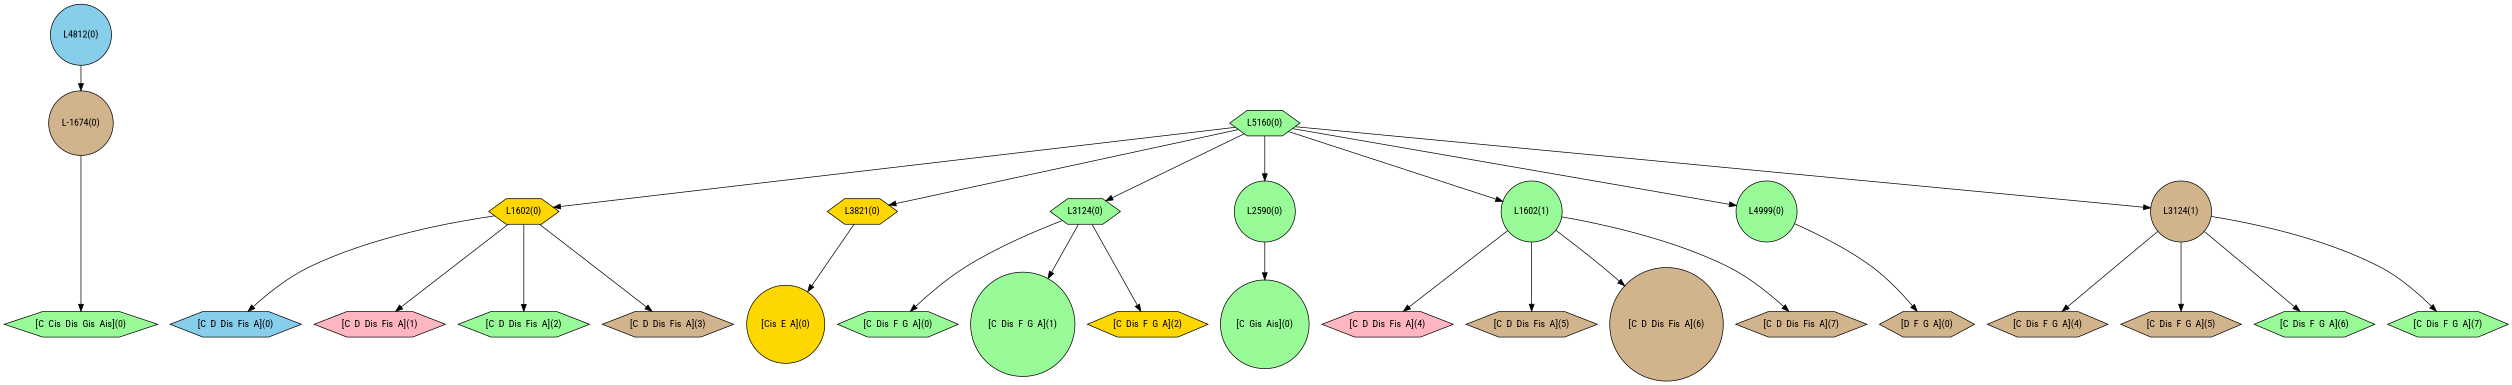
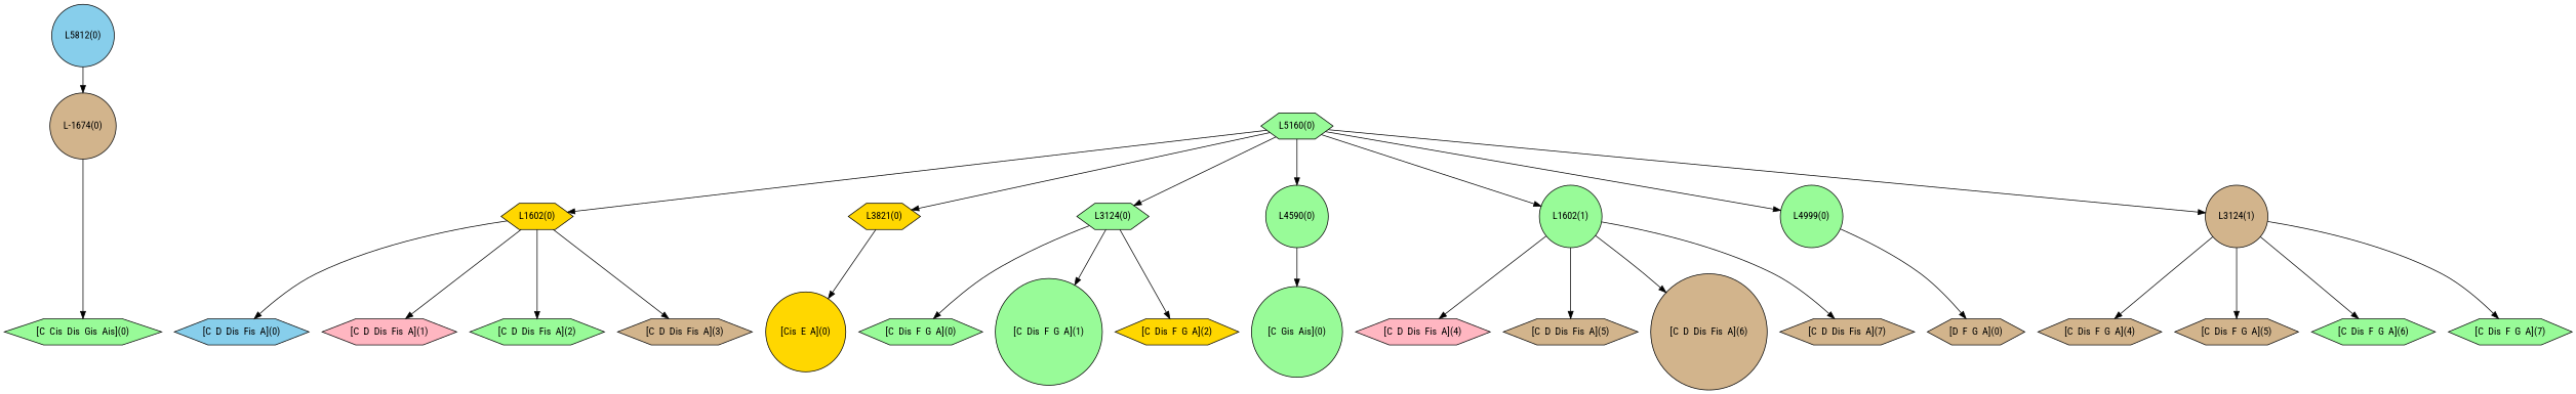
  digraph {
    fontname="Roboto Condensed"
    node [fillcolor=palegreen fontname="Roboto Condensed" shape=hexagon style=filled]
    edge [fontname="Roboto Condensed"]
-   "L4812(0)" [fillcolor=skyblue shape=circle]
+   "L4812(0)" [fillcolor=skyblue shape=circle label="L5812(0)"]
    "L5160(0)"
    n3 [fillcolor=tan label="L-1674(0)" shape=circle]
    "L1602(0)" [fillcolor=gold]
    "L3821(0)" [fillcolor=gold]
    "L3124(0)"
-   "L2590(0)" [shape=circle]
+   "L2590(0)" [shape=circle label="L4590(0)"]
    "L1602(1)" [shape=circle]
    "L4999(0)" [shape=circle]
    "L3124(1)" [fillcolor=tan shape=circle]
    "[C  D  Dis  Fis  A](0)" [fillcolor=skyblue]
    "[C  D  Dis  Fis  A](1)" [fillcolor=lightpink]
    "[C  D  Dis  Fis  A](2)"
    "[C  D  Dis  Fis  A](3)" [fillcolor=tan]
    "[Cis  E  A](0)" [fillcolor=gold shape=circle]
    "[C  Dis  F  G  A](0)"
    "[C  Dis  F  G  A](1)" [shape=circle]
    "[C  Dis  F  G  A](2)" [fillcolor=gold]
    "[C  Gis  Ais](0)" [shape=circle]
    "[C  D  Dis  Fis  A](4)" [fillcolor=lightpink]
    "[C  D  Dis  Fis  A](5)" [fillcolor=tan]
    "[C  D  Dis  Fis  A](6)" [fillcolor=tan shape=circle]
    "[C  D  Dis  Fis  A](7)" [fillcolor=tan]
    "[D  F  G  A](0)" [fillcolor=tan]
    "[C  Dis  F  G  A](4)" [fillcolor=tan]
    "[C  Dis  F  G  A](5)" [fillcolor=tan]
    "[C  Dis  F  G  A](6)"
    "[C  Dis  F  G  A](7)"
    "[C  Cis  Dis  Gis  Ais](0)"
    subgraph sub_1 {
      rank=min
      "L4812(0)"
    }
    subgraph sub_2 {
      rank=same
      "L5160(0)"
      n3
    }
    subgraph sub_3 {
      rank=same
      "L1602(0)"
      "L3821(0)"
      "L3124(0)"
      "L2590(0)"
      "L1602(1)"
      "L4999(0)"
      "L3124(1)"
    }
    subgraph sub_4 {
      rank=max
      "[C  D  Dis  Fis  A](0)"
      "[C  D  Dis  Fis  A](1)"
      "[C  D  Dis  Fis  A](2)"
      "[C  D  Dis  Fis  A](3)"
      "[Cis  E  A](0)"
      "[C  Dis  F  G  A](0)"
      "[C  Dis  F  G  A](1)"
      "[C  Dis  F  G  A](2)"
      "[C  Gis  Ais](0)"
      "[C  D  Dis  Fis  A](4)"
      "[C  D  Dis  Fis  A](5)"
      "[C  D  Dis  Fis  A](6)"
      "[C  D  Dis  Fis  A](7)"
      "[D  F  G  A](0)"
      "[C  Dis  F  G  A](4)"
      "[C  Dis  F  G  A](5)"
      "[C  Dis  F  G  A](6)"
      "[C  Dis  F  G  A](7)"
      "[C  Cis  Dis  Gis  Ais](0)"
    }
    "L4812(0)" -> n3
    "L5160(0)" -> "L1602(0)"
    "L5160(0)" -> "L3821(0)"
    "L5160(0)" -> "L3124(0)"
    "L5160(0)" -> "L2590(0)"
    "L5160(0)" -> "L1602(1)"
    "L5160(0)" -> "L4999(0)"
    "L5160(0)" -> "L3124(1)"
    n3 -> "[C  Cis  Dis  Gis  Ais](0)"
    "L1602(0)" -> "[C  D  Dis  Fis  A](0)"
    "L1602(0)" -> "[C  D  Dis  Fis  A](1)"
    "L1602(0)" -> "[C  D  Dis  Fis  A](2)"
    "L1602(0)" -> "[C  D  Dis  Fis  A](3)"
    "L3821(0)" -> "[Cis  E  A](0)"
    "L3124(0)" -> "[C  Dis  F  G  A](0)"
    "L3124(0)" -> "[C  Dis  F  G  A](1)"
    "L3124(0)" -> "[C  Dis  F  G  A](2)"
    "L2590(0)" -> "[C  Gis  Ais](0)"
    "L1602(1)" -> "[C  D  Dis  Fis  A](4)"
    "L1602(1)" -> "[C  D  Dis  Fis  A](5)"
    "L1602(1)" -> "[C  D  Dis  Fis  A](6)"
    "L1602(1)" -> "[C  D  Dis  Fis  A](7)"
    "L4999(0)" -> "[D  F  G  A](0)"
    "L3124(1)" -> "[C  Dis  F  G  A](4)"
    "L3124(1)" -> "[C  Dis  F  G  A](5)"
    "L3124(1)" -> "[C  Dis  F  G  A](6)"
    "L3124(1)" -> "[C  Dis  F  G  A](7)"
  }
